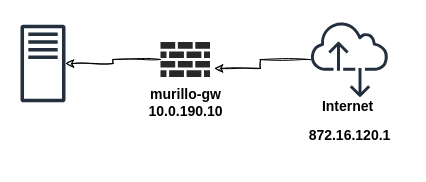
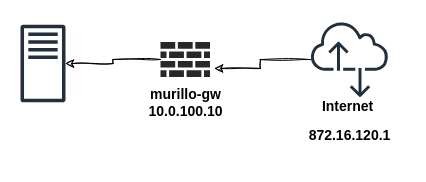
  <mxCell id="0" />
  <mxCell id="1" parent="0" />
  <mxCell id="2" value="" style="sketch=0;outlineConnect=0;fontColor=#232F3E;gradientColor=none;fillColor=#232F3D;strokeColor=none;dashed=0;verticalLabelPosition=bottom;verticalAlign=top;align=center;html=1;fontSize=12;fontStyle=0;aspect=fixed;pointerEvents=1;shape=mxgraph.aws4.internet_alt2;hachureGap=4;jiggle=2;curveFitting=1;fontFamily=Architects Daughter;fontSource=https%3A%2F%2Ffonts.googleapis.com%2Fcss%3Ffamily%3DArchitects%2BDaughter;" vertex="1" parent="1"><mxGeometry x="310" y="20" width="78" height="78" as="geometry" /></mxCell>
  <mxCell id="3" value="&lt;p&gt;&lt;font style=&quot;font-size: 14px;&quot; face=&quot;Helvetica&quot;&gt;&lt;b style=&quot;&quot;&gt;Internet&amp;nbsp;&lt;/b&gt;&lt;/font&gt;&lt;/p&gt;&lt;p style=&quot;text-align: justify;&quot;&gt;&lt;font style=&quot;font-size: 14px;&quot; face=&quot;Helvetica&quot;&gt;&lt;b style=&quot;&quot;&gt;872.16.120.1&lt;/b&gt;&lt;/font&gt;&lt;/p&gt;" style="text;html=1;align=center;verticalAlign=middle;resizable=0;points=[];autosize=1;strokeColor=none;fillColor=none;fontFamily=Architects Daughter;fontSource=https%3A%2F%2Ffonts.googleapis.com%2Fcss%3Ffamily%3DArchitects%2BDaughter;" vertex="1" parent="1"><mxGeometry x="294" y="80" width="110" height="80" as="geometry" /></mxCell>
  <mxCell id="4" value="" style="sketch=0;outlineConnect=0;fontColor=#232F3E;gradientColor=none;fillColor=#232F3D;strokeColor=none;dashed=0;verticalLabelPosition=bottom;verticalAlign=top;align=center;html=1;fontSize=12;fontStyle=0;aspect=fixed;pointerEvents=1;shape=mxgraph.aws4.traditional_server;hachureGap=4;jiggle=2;curveFitting=1;fontFamily=Architects Daughter;fontSource=https%3A%2F%2Ffonts.googleapis.com%2Fcss%3Ffamily%3DArchitects%2BDaughter;" vertex="1" parent="1"><mxGeometry x="20" y="24" width="45" height="78" as="geometry" /></mxCell>
  <mxCell id="5" style="edgeStyle=orthogonalEdgeStyle;rounded=0;sketch=1;hachureGap=4;jiggle=2;curveFitting=1;orthogonalLoop=1;jettySize=auto;html=1;fontFamily=Architects Daughter;fontSource=https%3A%2F%2Ffonts.googleapis.com%2Fcss%3Ffamily%3DArchitects%2BDaughter;" edge="1" parent="1" source="6" target="4"><mxGeometry relative="1" as="geometry" /></mxCell>
  <mxCell id="6" value="" style="verticalLabelPosition=bottom;sketch=0;html=1;fillColor=#282828;strokeColor=none;verticalAlign=top;pointerEvents=1;align=center;shape=mxgraph.cisco_safe.security_icons.firewall;hachureGap=4;jiggle=2;curveFitting=1;fontFamily=Architects Daughter;fontSource=https%3A%2F%2Ffonts.googleapis.com%2Fcss%3Ffamily%3DArchitects%2BDaughter;" vertex="1" parent="1"><mxGeometry x="160" y="41.5" width="49.5" height="35" as="geometry" /></mxCell>
- <mxCell id="7" value="&lt;font style=&quot;font-size: 14px;&quot; face=&quot;Helvetica&quot;&gt;&lt;b&gt;murillo-gw&lt;/b&gt;&lt;/font&gt;&lt;div&gt;&lt;font style=&quot;font-size: 14px;&quot; face=&quot;Helvetica&quot;&gt;&lt;b&gt;10.0.190.10&lt;/b&gt;&lt;/font&gt;&lt;/div&gt;" style="text;html=1;align=center;verticalAlign=middle;resizable=0;points=[];autosize=1;strokeColor=none;fillColor=none;fontFamily=Architects Daughter;fontSource=https%3A%2F%2Ffonts.googleapis.com%2Fcss%3Ffamily%3DArchitects%2BDaughter;" vertex="1" parent="1"><mxGeometry x="134.75" y="76.5" width="100" height="50" as="geometry" /></mxCell>
+ <mxCell id="7" value="&lt;font style=&quot;font-size: 14px;&quot; face=&quot;Helvetica&quot;&gt;&lt;b&gt;murillo-gw&lt;/b&gt;&lt;/font&gt;&lt;div&gt;&lt;font style=&quot;font-size: 14px;&quot; face=&quot;Helvetica&quot;&gt;&lt;b&gt;10.0.100.10&lt;/b&gt;&lt;/font&gt;&lt;/div&gt;" style="text;html=1;align=center;verticalAlign=middle;resizable=0;points=[];autosize=1;strokeColor=none;fillColor=none;fontFamily=Architects Daughter;fontSource=https%3A%2F%2Ffonts.googleapis.com%2Fcss%3Ffamily%3DArchitects%2BDaughter;" vertex="1" parent="1"><mxGeometry x="134.75" y="76.5" width="100" height="50" as="geometry" /></mxCell>
  <mxCell id="8" style="edgeStyle=orthogonalEdgeStyle;rounded=0;sketch=1;hachureGap=4;jiggle=2;curveFitting=1;orthogonalLoop=1;jettySize=auto;html=1;entryX=1.092;entryY=0.754;entryDx=0;entryDy=0;entryPerimeter=0;fontFamily=Architects Daughter;fontSource=https%3A%2F%2Ffonts.googleapis.com%2Fcss%3Ffamily%3DArchitects%2BDaughter;" edge="1" parent="1" source="2" target="6"><mxGeometry relative="1" as="geometry" /></mxCell>
